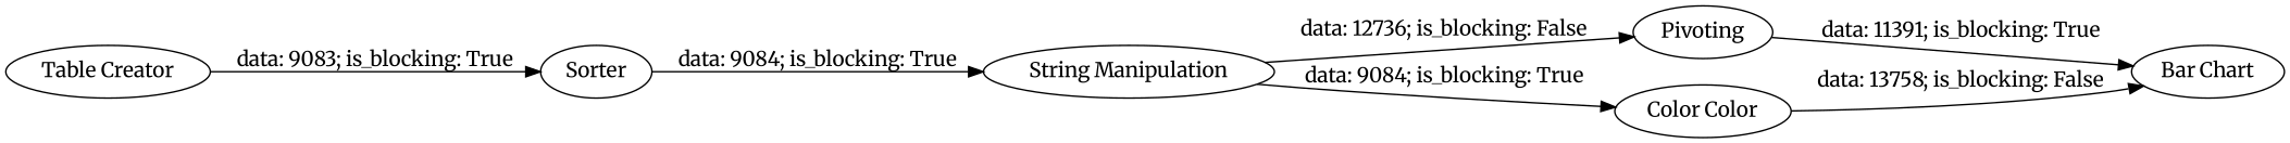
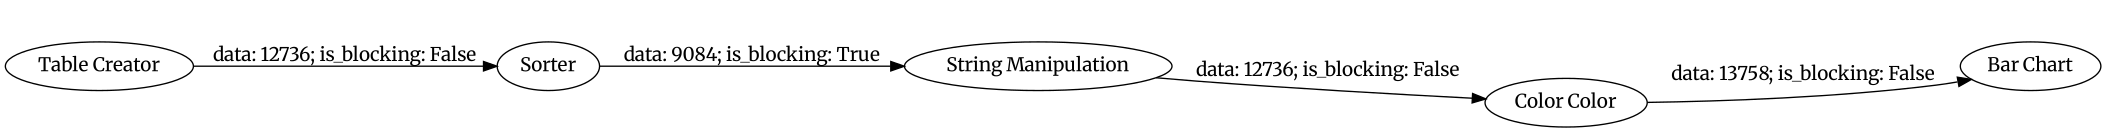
  digraph {
    fontname=Merriweather
    rankdir=LR
    node [fontname=Merriweather]
    edge [fontname=Merriweather]
-   n1 [label=Pivoting]
    n2 [label="Bar Chart"]
    n3 [label="Table Creator"]
    n4 [label=Sorter]
    n5 [label="String Manipulation"]
    n6 [label="Color Color"]
-   n1 -> n2 [label="data: 11391; is_blocking: True"]
-   n3 -> n4 [label="data: 9083; is_blocking: True"]
+   n3 -> n4 [label="data: 12736; is_blocking: False"]
    n4 -> n5 [label="data: 9084; is_blocking: True"]
-   n5 -> n1 [label="data: 12736; is_blocking: False"]
-   n5 -> n6 [label="data: 9084; is_blocking: True"]
+   n5 -> n6 [label="data: 12736; is_blocking: False"]
    n6 -> n2 [label="data: 13758; is_blocking: False"]
  }
